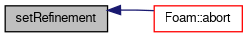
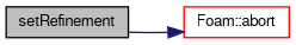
  digraph {
    rankdir=LR
    node [fontname=FreeSans fontsize=10 shape=record]
    n1 [color=black fillcolor=grey75 fontcolor=black height=0.2 label=setRefinement style=filled width=0.4]
    n2 [color=red height=0.2 label="Foam::abort" width=0.4]
-   n2 -> n1 [color=midnightblue fontname=FreeSans fontsize=10 labelfontname=FreeSans labelfontsize=10 style=solid]
+   n1 -> n2 [color=midnightblue fontname=FreeSans fontsize=10 labelfontname=FreeSans labelfontsize=10 style=solid]
  }
